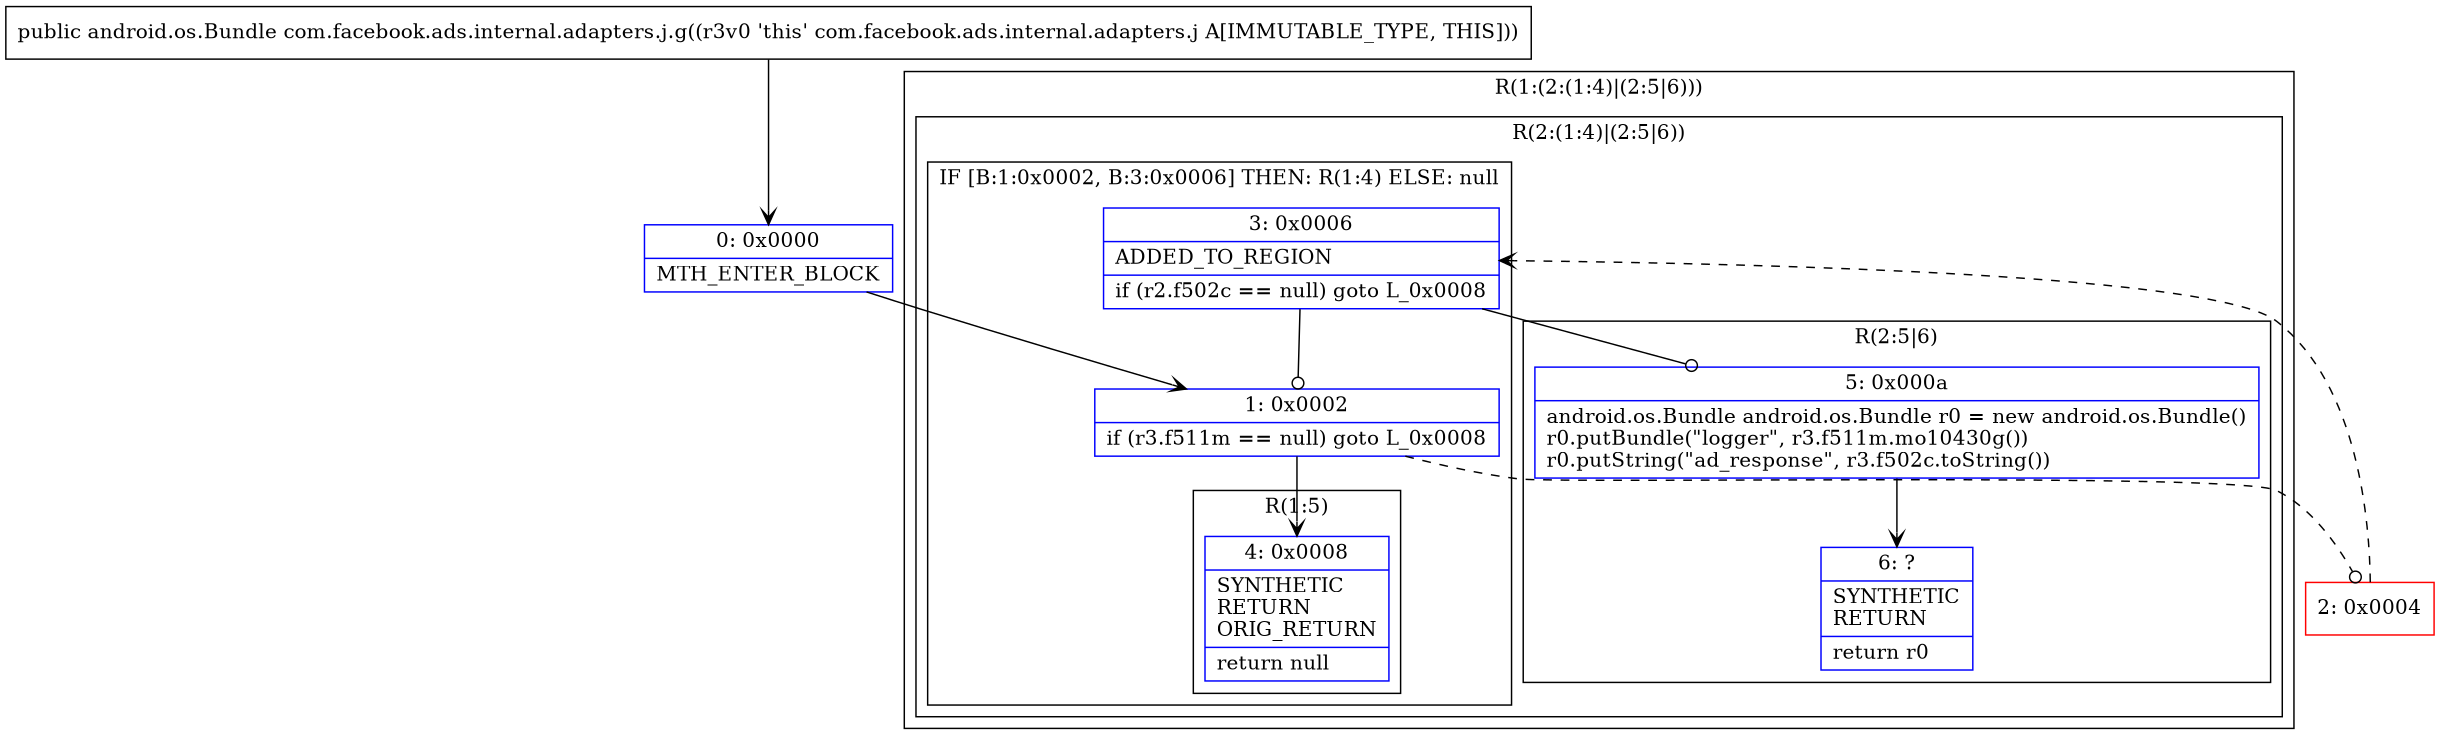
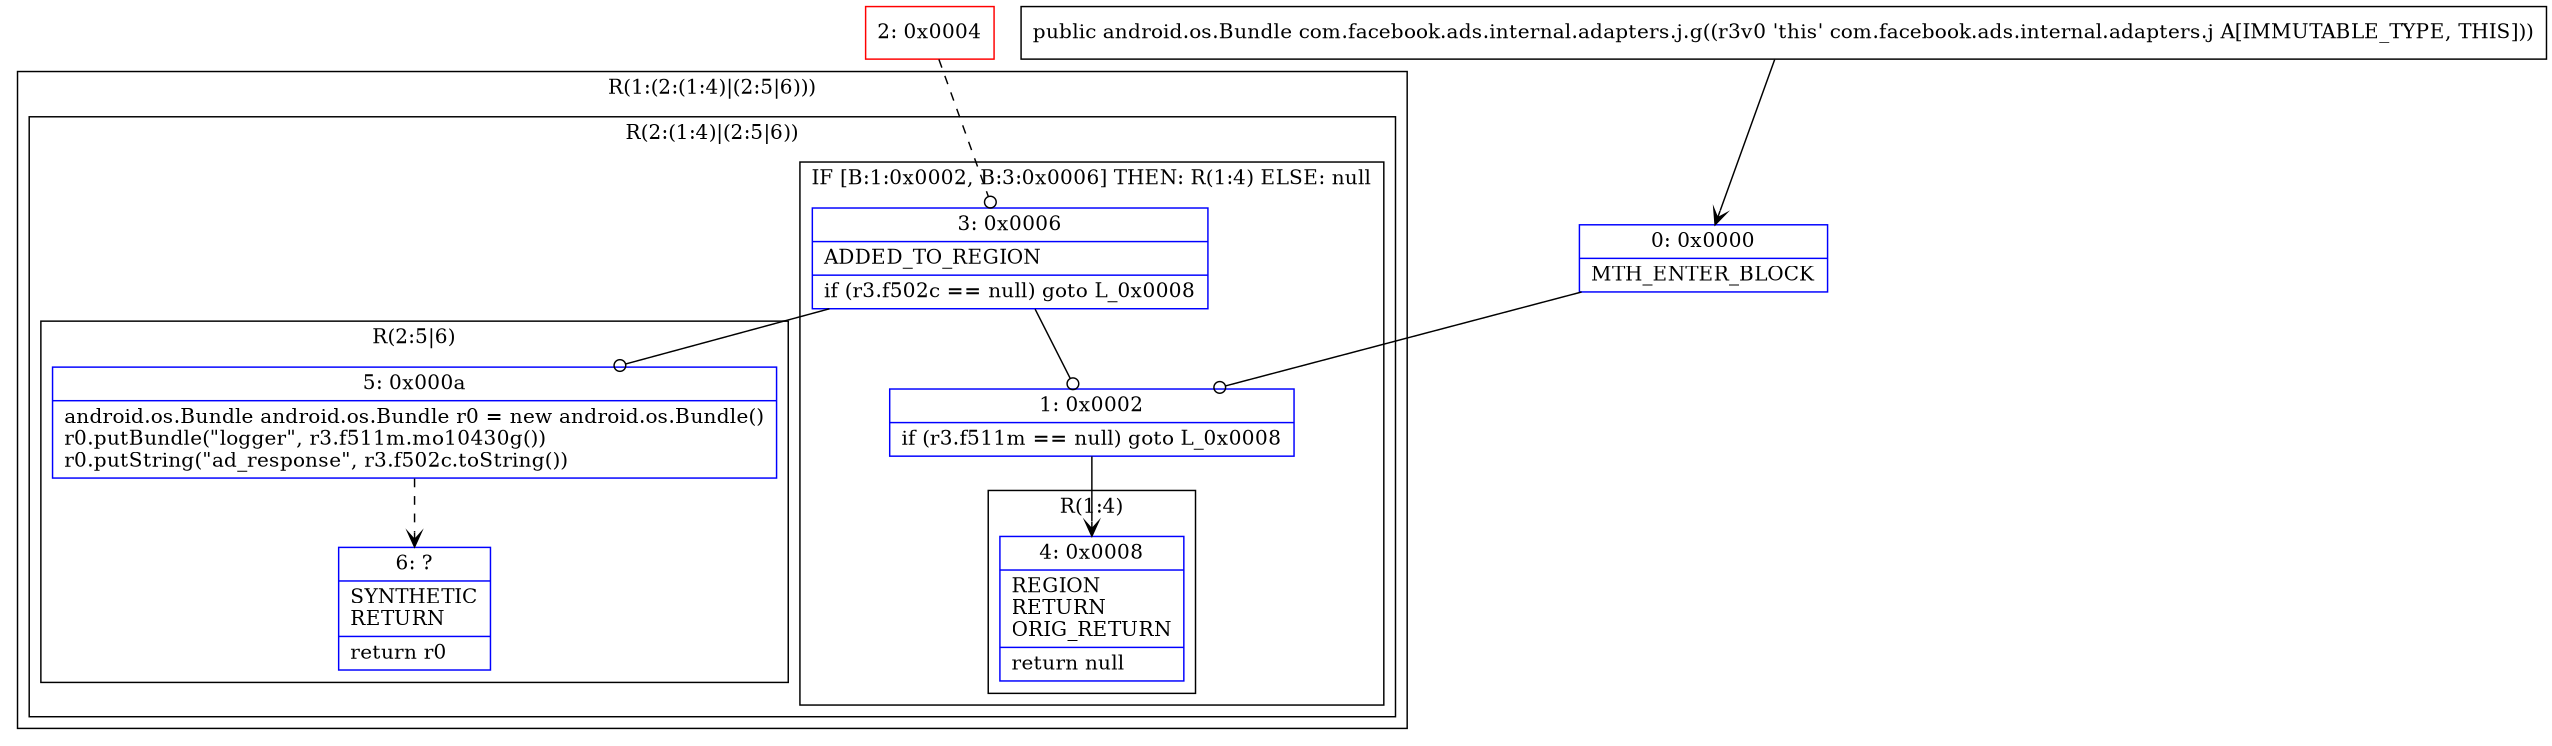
  digraph {
    fontname="DejaVu Serif"
    node [color=blue fontname="DejaVu Serif" shape=record]
    edge [arrowhead=vee fontname="DejaVu Serif" style=solid]
-   n1 [label="{4\:\ 0x0008|SYNTHETIC\lRETURN\lORIG_RETURN\l|return null\l}"]
+   n1 [label="{4\:\ 0x0008|REGION\lRETURN\lORIG_RETURN\l|return null\l}"]
    n2 [label="{1\:\ 0x0002|if (r3.f511m == null) goto L_0x0008\l}"]
-   n3 [label="{3\:\ 0x0006|ADDED_TO_REGION\l|if (r2.f502c == null) goto L_0x0008\l}"]
+   n3 [label="{3\:\ 0x0006|ADDED_TO_REGION\l|if (r3.f502c == null) goto L_0x0008\l}"]
    n4 [label="{5\:\ 0x000a|android.os.Bundle android.os.Bundle r0 = new android.os.Bundle()\lr0.putBundle(\"logger\", r3.f511m.mo10430g())\lr0.putString(\"ad_response\", r3.f502c.toString())\l}"]
    n5 [label="{6\:\ ?|SYNTHETIC\lRETURN\l|return r0\l}"]
    n6 [color=red label="{2\:\ 0x0004}"]
    n7 [label="{0\:\ 0x0000|MTH_ENTER_BLOCK\l}"]
    n8 [label="{public android.os.Bundle com.facebook.ads.internal.adapters.j.g((r3v0 'this' com.facebook.ads.internal.adapters.j A[IMMUTABLE_TYPE, THIS])) }" color=""]
    subgraph cluster_1 {
      label="R(1:(2:(1:4)|(2:5|6)))"
      subgraph cluster_2 {
        label="R(2:(1:4)|(2:5|6))"
        subgraph cluster_3 {
          label="IF [B:1:0x0002, B:3:0x0006] THEN: R(1:4) ELSE: null"
          n2
          n3
          subgraph cluster_4 {
-           label="R(1:5)"
+           label="R(1:4)"
            n1
          }
        }
        subgraph cluster_5 {
          label="R(2:5|6)"
          n4
          n5
        }
      }
    }
    n2 -> n1
-   n2 -> n6 [arrowhead=odot style=dashed]
    n3 -> n2 [arrowhead=odot]
    n3 -> n4 [arrowhead=odot]
-   n4 -> n5
-   n6 -> n3 [style=dashed]
-   n7 -> n2
+   n4 -> n5 [style=dashed]
+   n6 -> n3 [arrowhead=odot style=dashed]
+   n7 -> n2 [arrowhead=odot]
    n8 -> n7
  }
